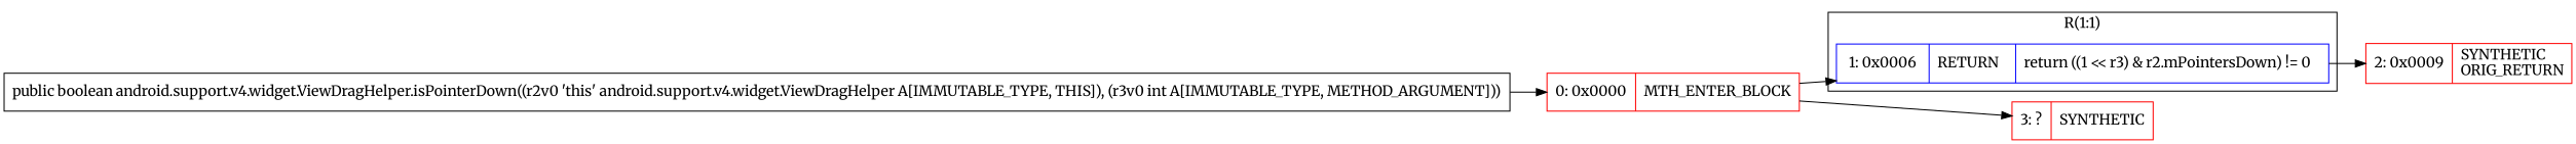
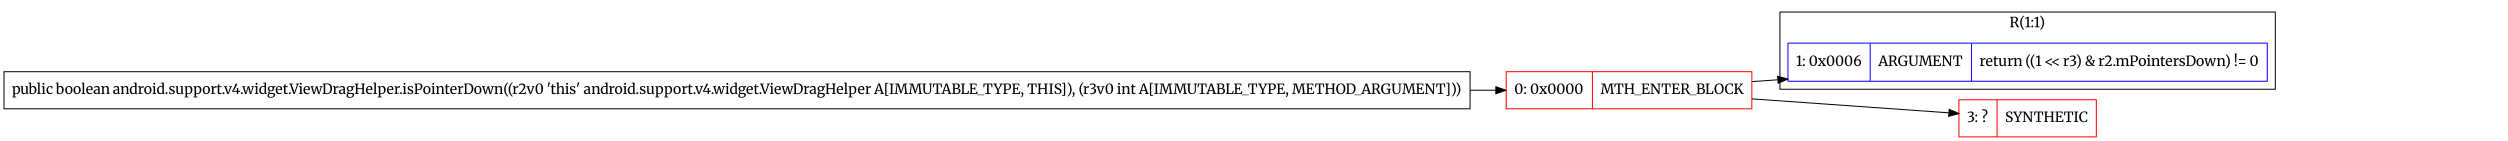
  digraph {
    fontname=Merriweather
    rankdir=LR
    node [color=red fontname=Merriweather shape=record]
    edge [fontname=Merriweather]
-   n1 [color=blue label="{1\:\ 0x0006|RETURN\l|return ((1 \<\< r3) & r2.mPointersDown) != 0\l}"]
-   n2 [label="{2\:\ 0x0009|SYNTHETIC\lORIG_RETURN\l}"]
+   n1 [color=blue label="{1\:\ 0x0006|ARGUMENT\l|return ((1 \<\< r3) & r2.mPointersDown) != 0\l}"]
    n3 [label="{3\:\ ?|SYNTHETIC\l}"]
    n4 [label="{0\:\ 0x0000|MTH_ENTER_BLOCK\l}"]
    n5 [label="{public boolean android.support.v4.widget.ViewDragHelper.isPointerDown((r2v0 'this' android.support.v4.widget.ViewDragHelper A[IMMUTABLE_TYPE, THIS]), (r3v0 int A[IMMUTABLE_TYPE, METHOD_ARGUMENT])) }" color=""]
    subgraph cluster_1 {
      label="R(1:1)"
      n1
    }
-   n1 -> n2
    n4 -> n1
    n4 -> n3
    n5 -> n4
  }
